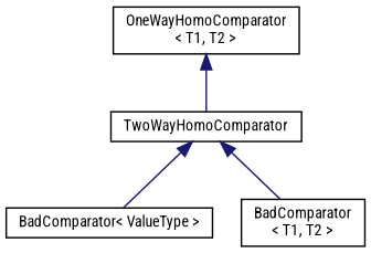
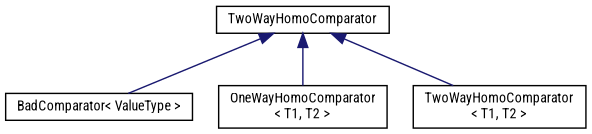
  digraph {
    fontname="Roboto Condensed"
    rankdir=TB
    node [color=black fillcolor=white fontname="Roboto Condensed" fontsize=10 shape=record style=filled]
    edge [color=midnightblue dir=back fontname="Roboto Condensed" fontsize=10 labelfontname=Helvetica labelfontsize=10 style=solid]
    n1 [height=0.2 label=TwoWayHomoComparator width=0.4]
    n2 [height=0.2 label="BadComparator\< ValueType \>" width=0.4]
    n3 [height=0.2 label="OneWayHomoComparator\l\< T1, T2 \>" width=0.4]
-   n4 [height=0.2 label="BadComparator\l\< T1, T2 \>" width=0.4]
+   n4 [height=0.2 label="TwoWayHomoComparator\l\< T1, T2 \>" width=0.4]
    n1 -> n2
-   n3 -> n1
+   n1 -> n3
    n1 -> n4
  }
